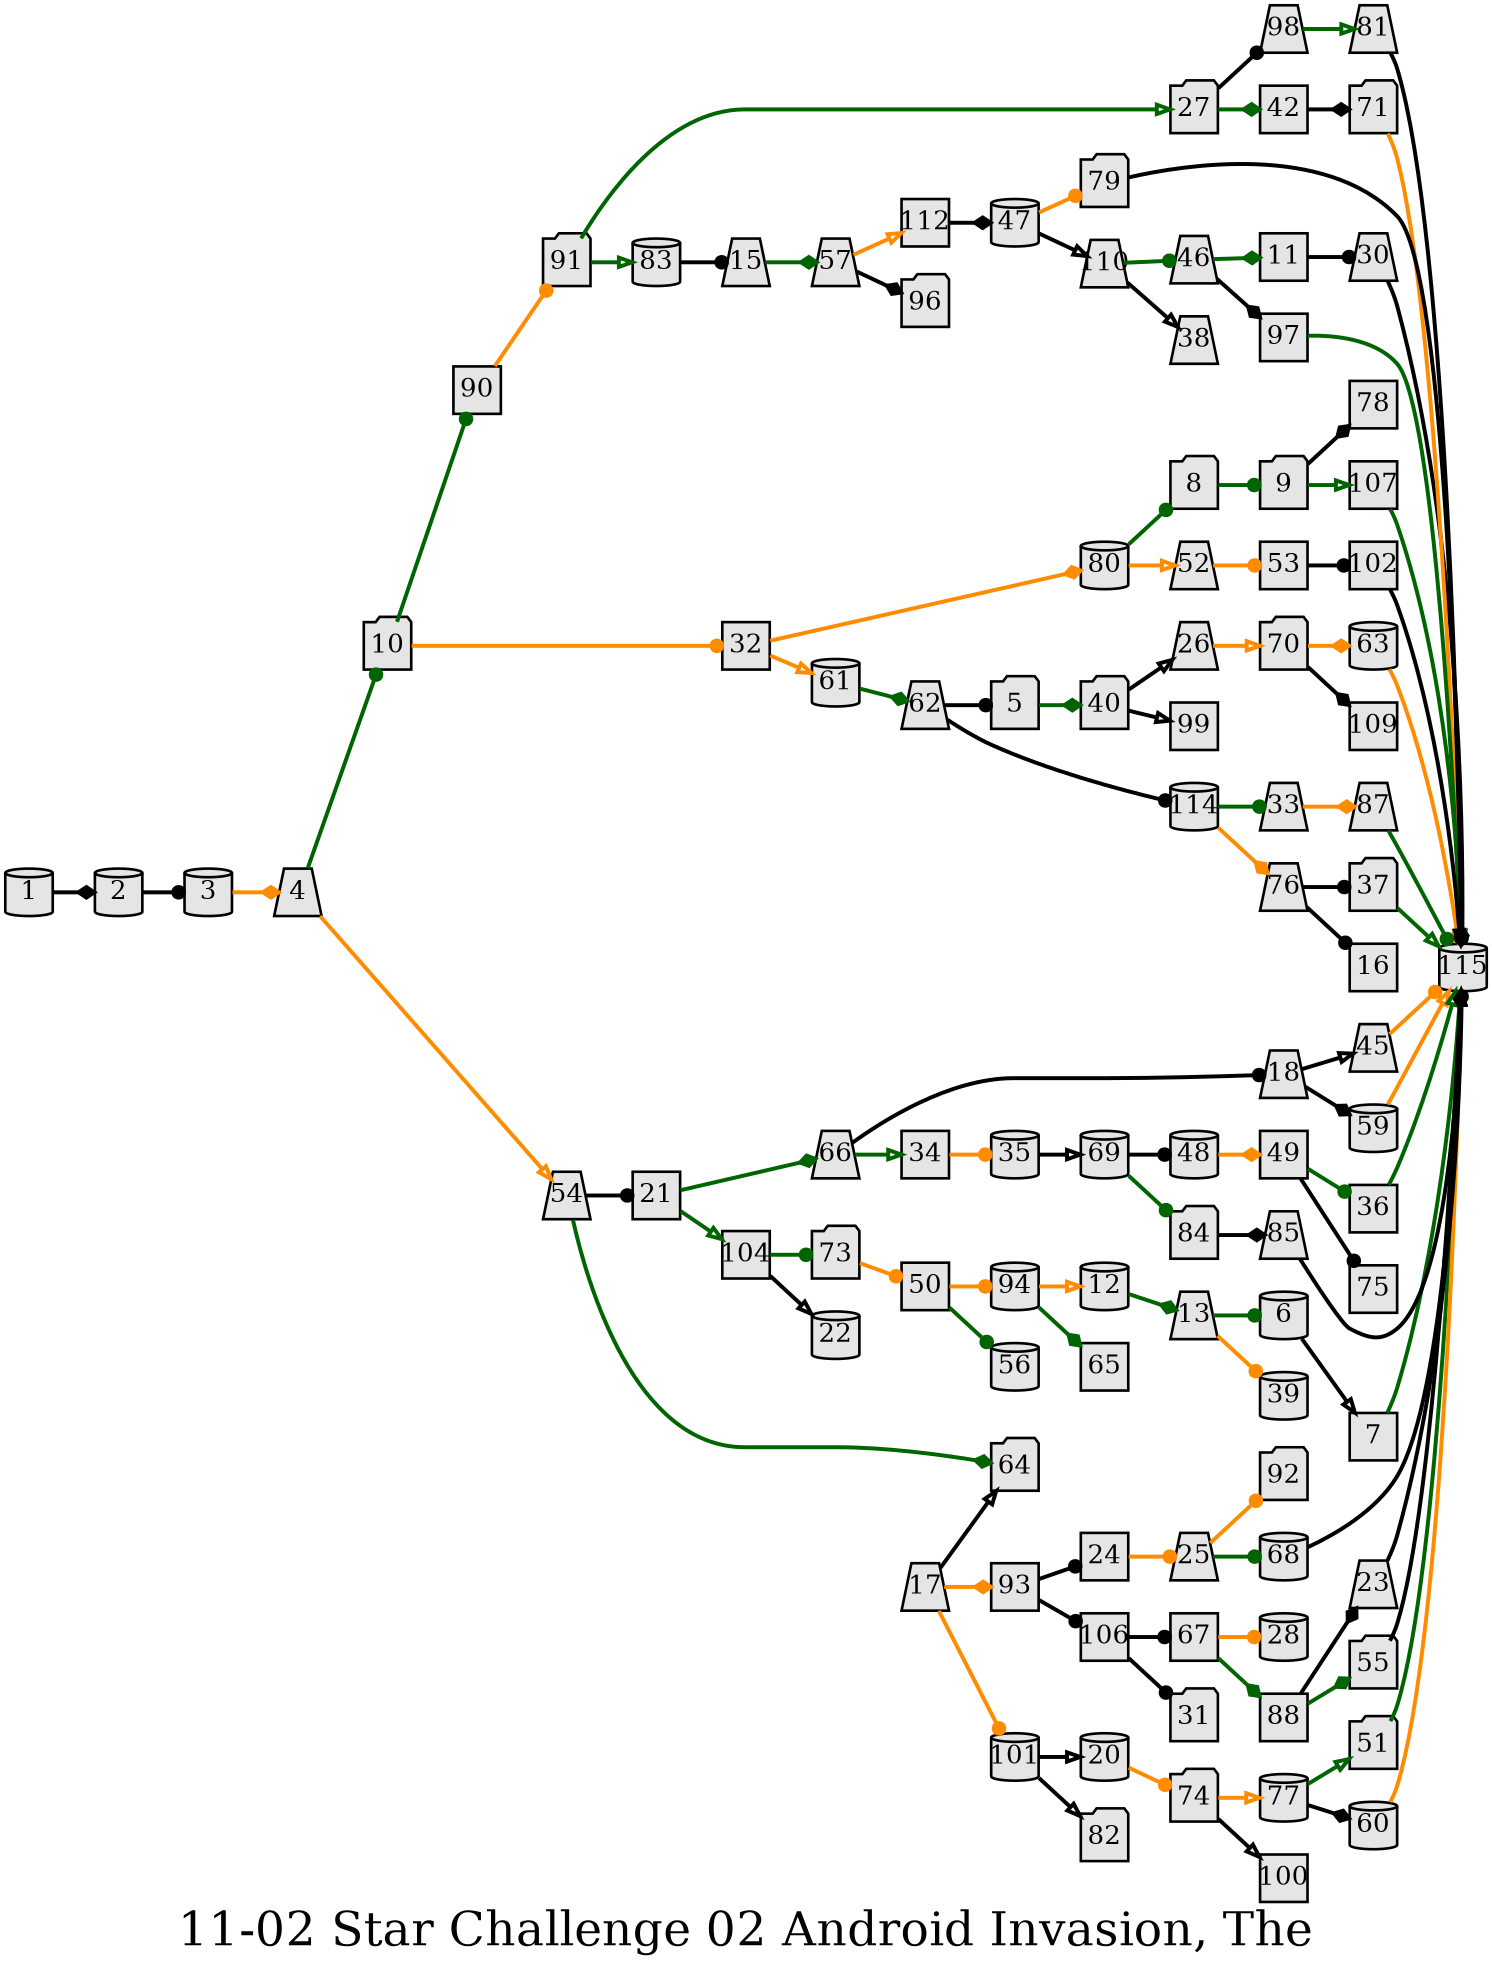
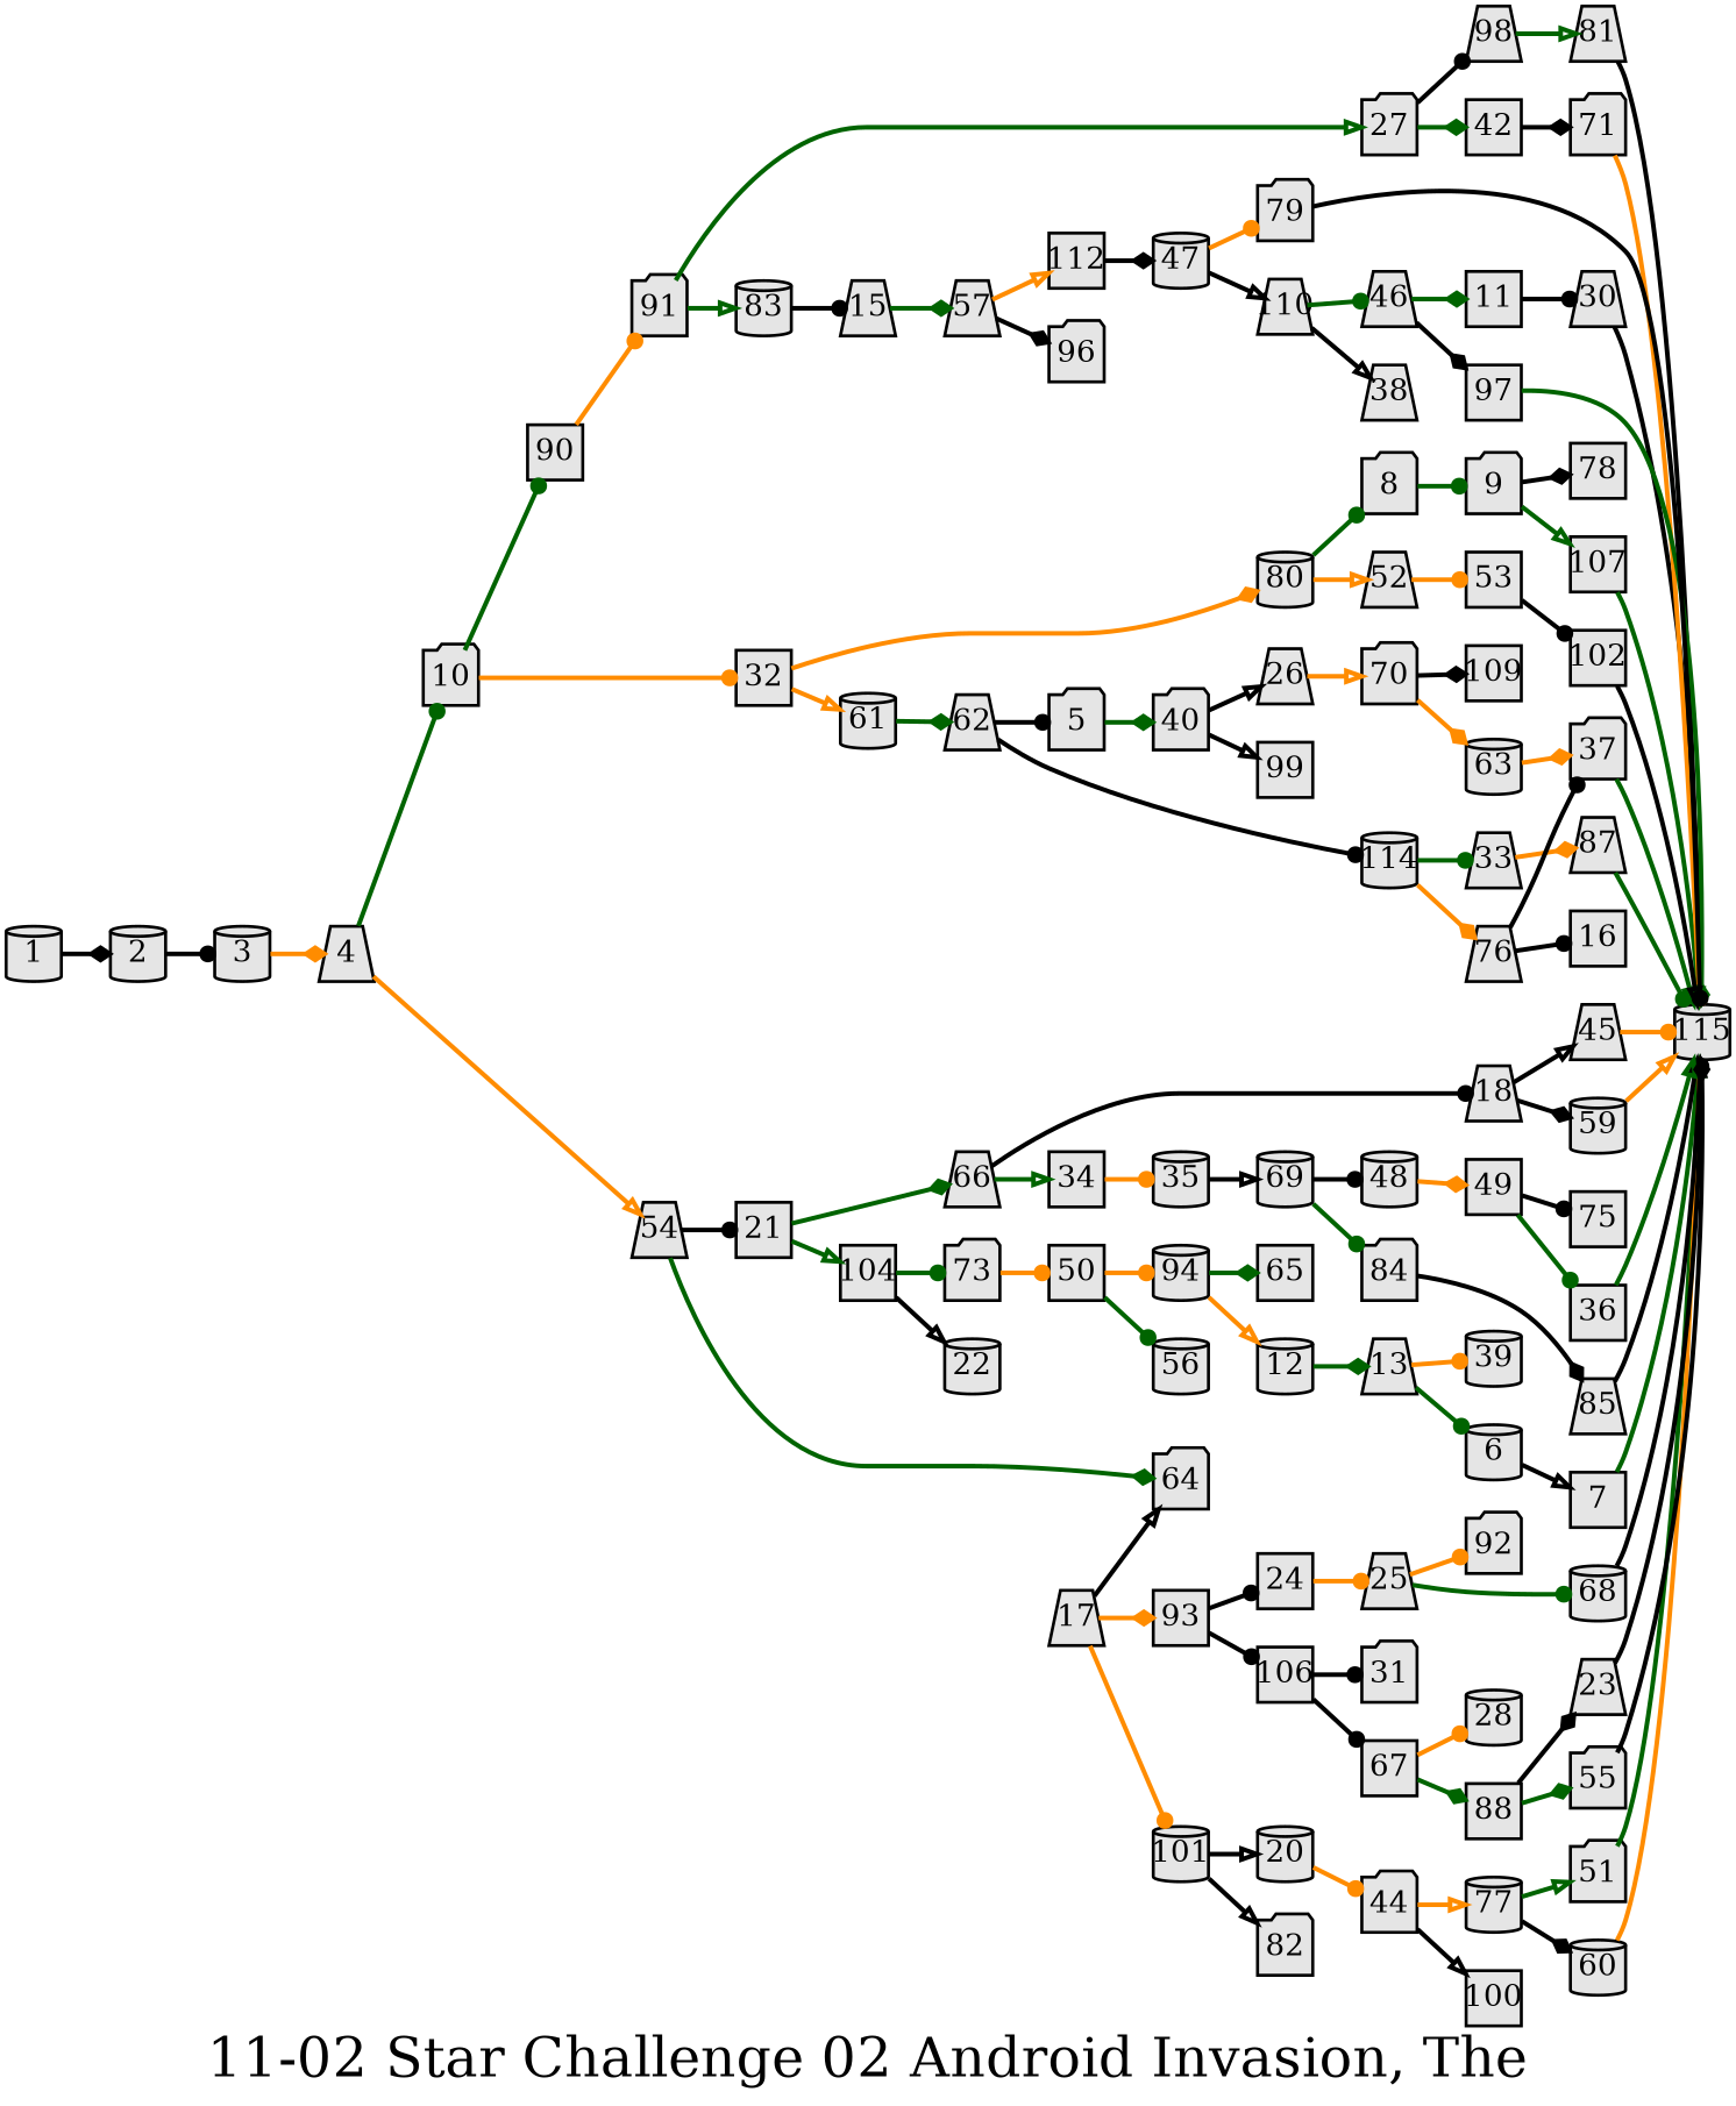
  digraph {
    fontname="DejaVu Serif"
    fontsize=36
    label="11-02 Star Challenge 02 Android Invasion, The"
    nodesep=0.35
    ordering=out
    rankdir=LR
    ranksep=0.45
    node [fillcolor=grey90 fixedsize=true fontname="DejaVu Serif" fontsize=20 labelfloat=true margin="0,0" penwidth=2 regular=true shape=box style=filled]
    edge [arrowhead=dot color=black fontname="DejaVu Serif" fontsize=12 labelfloat=true penwidth=3]
    1 [shape=cylinder]
    2 [shape=cylinder]
    3 [shape=cylinder]
    4 [shape=trapezium]
    10 [shape=folder]
    54 [shape=trapezium]
    90
    32
    21
    64 [shape=folder]
    91 [shape=folder]
    80 [shape=cylinder]
    61 [shape=cylinder]
    66 [shape=trapezium]
    104
    5 [shape=folder]
    40 [shape=folder]
    26 [shape=trapezium]
    99
    70 [shape=folder]
    6 [shape=cylinder]
    7
    115 [shape=cylinder]
    8 [shape=folder]
    9 [shape=folder]
    78
    107
    27 [shape=folder]
    83 [shape=cylinder]
    52 [shape=trapezium]
    62 [shape=trapezium]
    30 [shape=trapezium]
    11
    12 [shape=cylinder]
    13 [shape=trapezium]
    39 [shape=cylinder]
    15 [shape=trapezium]
    57 [shape=trapezium]
    112
    96 [shape=folder]
    47 [shape=cylinder]
    17 [shape=trapezium]
    93
    101 [shape=cylinder]
    24
    106
    20 [shape=cylinder]
    82 [shape=folder]
    25 [shape=trapezium]
    67
    31 [shape=folder]
-   44 [shape=folder label=74]
+   44 [shape=folder]
    18 [shape=trapezium]
    45 [shape=trapezium]
    59 [shape=cylinder]
    77 [shape=cylinder]
    100
    51 [shape=folder]
    60 [shape=cylinder]
    34
    73 [shape=folder]
    22 [shape=cylinder]
    35 [shape=cylinder]
    50
    23 [shape=trapezium]
    92 [shape=folder]
    68 [shape=cylinder]
    63 [shape=cylinder]
    109
    98 [shape=trapezium]
    42
    81 [shape=trapezium]
    71 [shape=folder]
    53
    114 [shape=cylinder]
    33 [shape=trapezium]
    87 [shape=trapezium]
    69 [shape=cylinder]
    48 [shape=cylinder]
    84 [shape=folder]
    49
    85 [shape=trapezium]
    36
    37 [shape=folder]
    46 [shape=trapezium]
    97
    79 [shape=folder]
    110 [shape=trapezium]
    38 [shape=trapezium]
    75
    94 [shape=cylinder]
    56 [shape=cylinder]
    65
    102
    55 [shape=folder]
    76 [shape=trapezium]
    16
    28 [shape=cylinder]
    88
    1 -> 2 [arrowhead=diamond]
    2 -> 3
    3 -> 4 [arrowhead=diamond color=darkorange]
    4 -> 10 [color=darkgreen]
    4 -> 54 [arrowhead=onormal color=darkorange]
    10 -> 90 [color=darkgreen]
    10 -> 32 [color=darkorange]
    54 -> 21
    54 -> 64 [arrowhead=diamond color=darkgreen]
    90 -> 91 [color=darkorange]
    32 -> 80 [arrowhead=diamond color=darkorange]
    32 -> 61 [arrowhead=onormal color=darkorange]
    21 -> 66 [arrowhead=diamond color=darkgreen]
    21 -> 104 [arrowhead=onormal color=darkgreen]
    91 -> 27 [arrowhead=onormal color=darkgreen]
    91 -> 83 [arrowhead=onormal color=darkgreen]
    80 -> 8 [color=darkgreen]
    80 -> 52 [arrowhead=onormal color=darkorange]
    61 -> 62 [arrowhead=diamond color=darkgreen]
    66 -> 18
    66 -> 34 [arrowhead=onormal color=darkgreen]
    104 -> 73 [color=darkgreen]
    104 -> 22 [arrowhead=onormal]
    5 -> 40 [arrowhead=diamond color=darkgreen]
    40 -> 26 [arrowhead=onormal]
    40 -> 99 [arrowhead=onormal]
    26 -> 70 [arrowhead=onormal color=darkorange]
    70 -> 63 [arrowhead=diamond color=darkorange]
    70 -> 109 [arrowhead=diamond]
    6 -> 7 [arrowhead=onormal]
    7 -> 115 [arrowhead=diamond color=darkgreen]
    8 -> 9 [color=darkgreen]
    9 -> 78 [arrowhead=diamond]
    9 -> 107 [arrowhead=onormal color=darkgreen]
    107 -> 115 [arrowhead=onormal color=darkgreen]
    27 -> 98
    27 -> 42 [arrowhead=diamond color=darkgreen]
    83 -> 15
    52 -> 53 [color=darkorange]
    62 -> 5
    62 -> 114
    30 -> 115 [arrowhead=diamond]
    11 -> 30
    12 -> 13 [arrowhead=diamond color=darkgreen]
    13 -> 6 [color=darkgreen]
    13 -> 39 [color=darkorange]
    15 -> 57 [arrowhead=diamond color=darkgreen]
    57 -> 112 [arrowhead=onormal color=darkorange]
    57 -> 96 [arrowhead=diamond]
    112 -> 47 [arrowhead=diamond]
    47 -> 79 [color=darkorange]
    47 -> 110 [arrowhead=onormal]
    17 -> 64 [arrowhead=onormal]
    17 -> 93 [arrowhead=diamond color=darkorange]
    17 -> 101 [color=darkorange]
    93 -> 24
    93 -> 106
    101 -> 20 [arrowhead=onormal]
    101 -> 82 [arrowhead=onormal]
    24 -> 25 [color=darkorange]
    106 -> 67
    106 -> 31
    20 -> 44 [color=darkorange]
    25 -> 92 [color=darkorange]
    25 -> 68 [color=darkgreen]
    67 -> 28 [color=darkorange]
    67 -> 88 [arrowhead=diamond color=darkgreen]
    44 -> 77 [arrowhead=onormal color=darkorange]
    44 -> 100 [arrowhead=onormal]
    18 -> 45 [arrowhead=onormal]
    18 -> 59 [arrowhead=diamond]
    45 -> 115 [color=darkorange]
    59 -> 115 [arrowhead=onormal color=darkorange]
    77 -> 51 [arrowhead=onormal color=darkgreen]
    77 -> 60 [arrowhead=diamond]
    51 -> 115 [arrowhead=onormal color=darkgreen]
    60 -> 115 [arrowhead=diamond color=darkorange]
    34 -> 35 [color=darkorange]
    73 -> 50 [color=darkorange]
    35 -> 69 [arrowhead=onormal]
    50 -> 94 [color=darkorange]
    50 -> 56 [color=darkgreen]
    23 -> 115
    68 -> 115 [arrowhead=onormal]
-   63 -> 115 [arrowhead=diamond color=darkorange]
+   63 -> 37 [arrowhead=diamond color=darkorange]
    98 -> 81 [arrowhead=onormal color=darkgreen]
    42 -> 71 [arrowhead=diamond]
    81 -> 115
    71 -> 115 [color=darkorange]
    53 -> 102
    114 -> 33 [color=darkgreen]
    114 -> 76 [arrowhead=diamond color=darkorange]
    33 -> 87 [arrowhead=diamond color=darkorange]
    87 -> 115 [color=darkgreen]
    69 -> 48
    69 -> 84 [color=darkgreen]
    48 -> 49 [arrowhead=diamond color=darkorange]
    84 -> 85 [arrowhead=diamond]
    49 -> 36 [color=darkgreen]
    49 -> 75
    85 -> 115 [arrowhead=onormal]
    36 -> 115 [arrowhead=onormal color=darkgreen]
    37 -> 115 [arrowhead=onormal color=darkgreen]
    46 -> 11 [arrowhead=diamond color=darkgreen]
    46 -> 97 [arrowhead=diamond]
    97 -> 115 [arrowhead=diamond color=darkgreen]
    79 -> 115
    110 -> 46 [color=darkgreen]
    110 -> 38 [arrowhead=onormal]
    94 -> 12 [arrowhead=onormal color=darkorange]
    94 -> 65 [arrowhead=diamond color=darkgreen]
    102 -> 115 [arrowhead=onormal]
    55 -> 115 [arrowhead=diamond]
    76 -> 37
    76 -> 16
    88 -> 23 [arrowhead=diamond]
    88 -> 55 [arrowhead=diamond color=darkgreen]
  }
